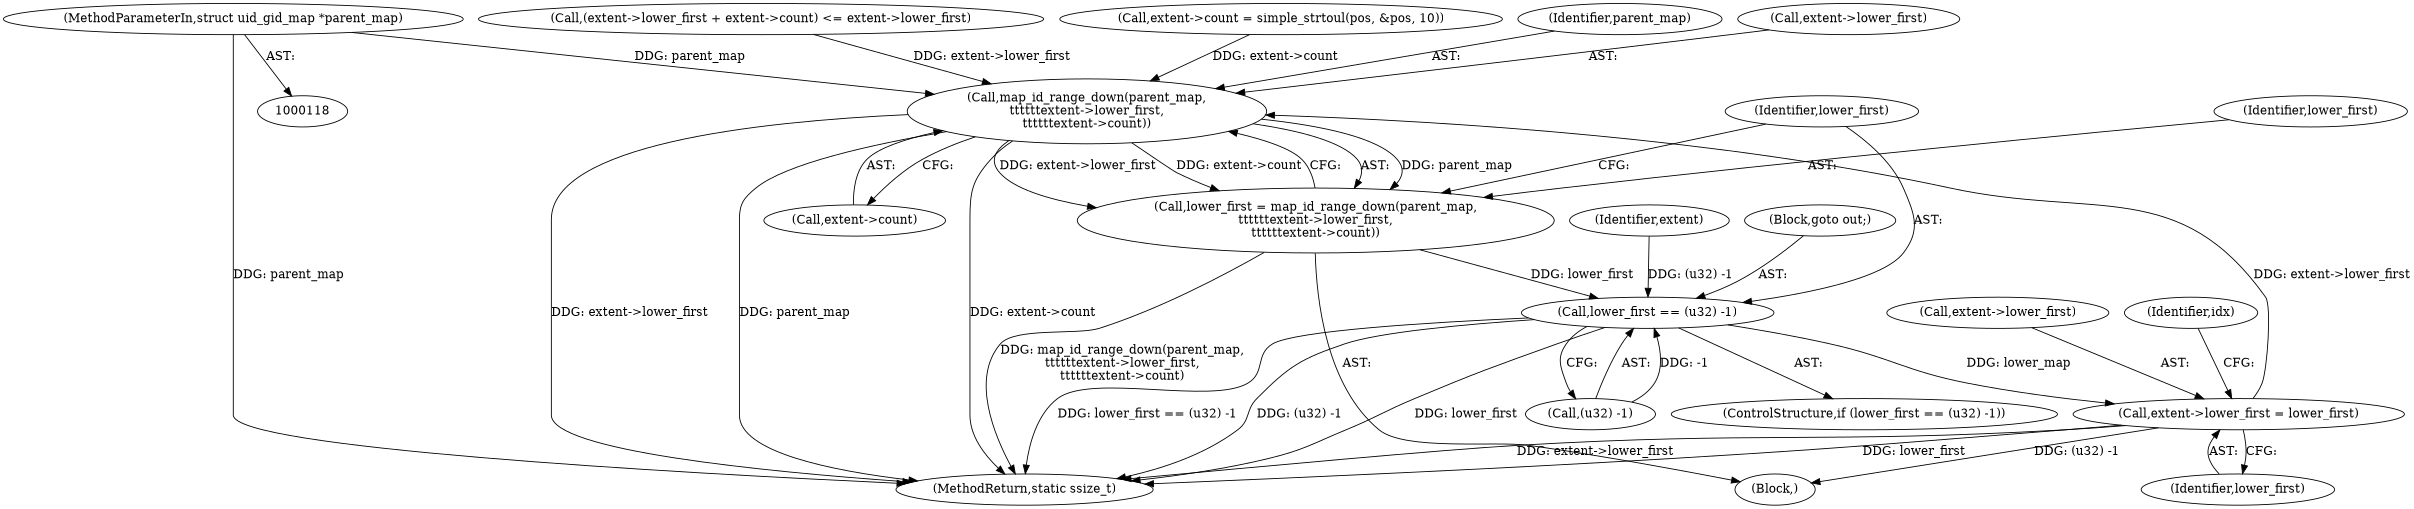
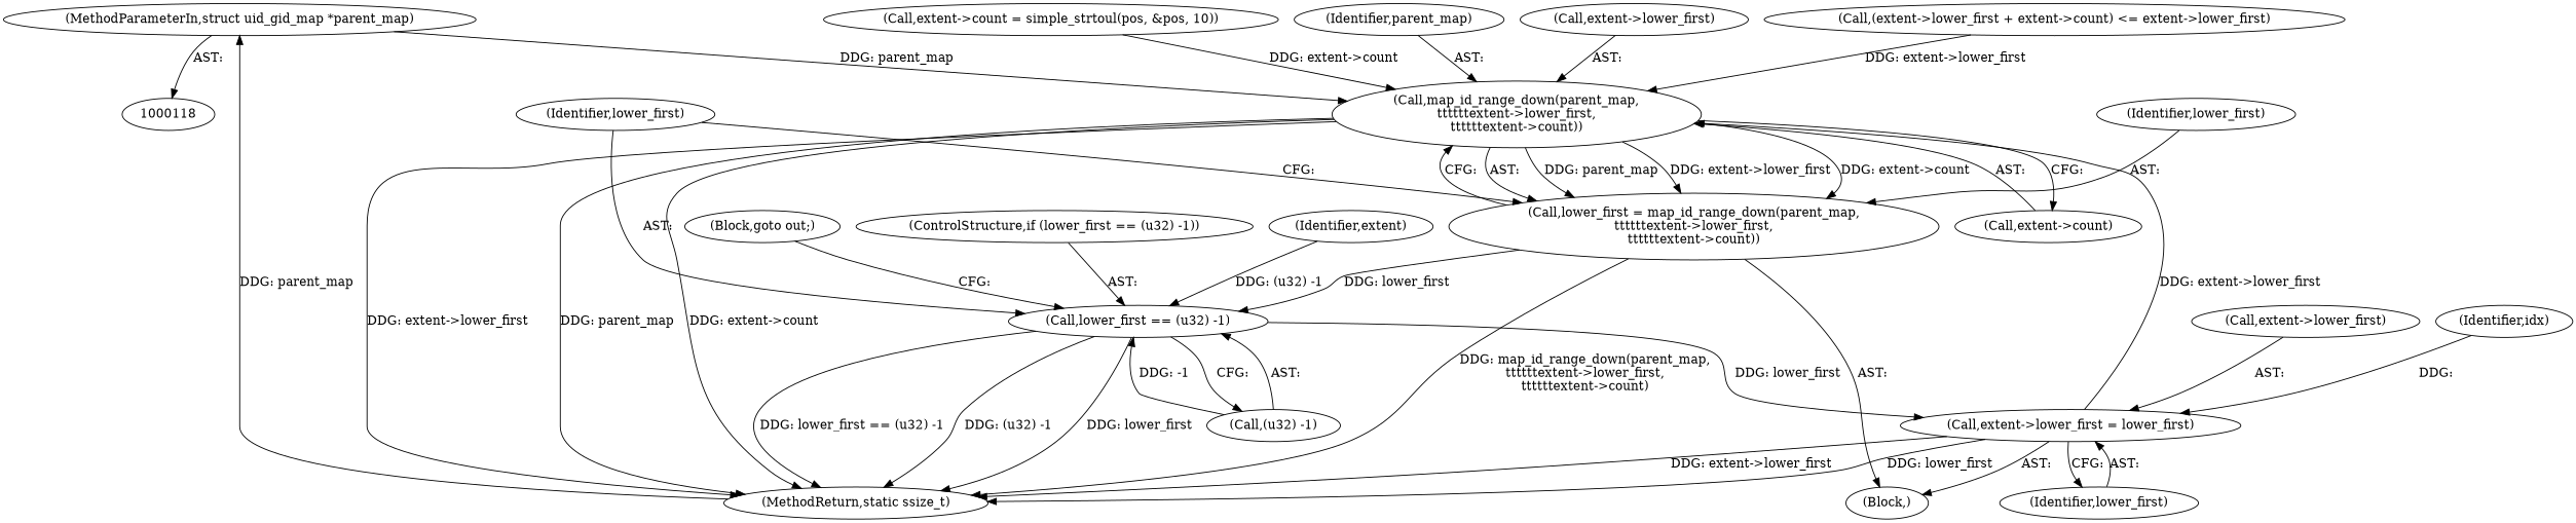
  digraph {
    n1 [label="(MethodParameterIn,struct uid_gid_map *parent_map)"]
    n2 [label="(Call,map_id_range_down(parent_map,\n\t\t\t\t\t\textent->lower_first,\n\t\t\t\t\t\textent->count))"]
    n3 [label="(MethodReturn,static ssize_t)"]
    1000118
    n5 [label="(Call,lower_first = map_id_range_down(parent_map,\n\t\t\t\t\t\textent->lower_first,\n\t\t\t\t\t\textent->count))"]
    n6 [label="(Call,extent->count)"]
    n7 [label="(Call,lower_first == (u32) -1)"]
    n8 [label="(Block,)"]
    n9 [label="(Call,extent->lower_first = lower_first)"]
    n10 [label="(Call,(u32) -1)"]
    n11 [label="(ControlStructure,if (lower_first == (u32) -1))"]
    n12 [label="(Identifier,lower_first)"]
    n13 [label="(Call,extent->lower_first)"]
    n14 [label="(Call,(extent->lower_first + extent->count) <= extent->lower_first)"]
    n15 [label="(Call,extent->count = simple_strtoul(pos, &pos, 10))"]
    n16 [label="(Identifier,lower_first)"]
    n17 [label="(Call,extent->lower_first)"]
    n18 [label="(Identifier,lower_first)"]
    n19 [label="(Identifier,extent)"]
    n20 [label="(Identifier,idx)"]
    n21 [label="(Block,goto out;)"]
    n22 [label="(Identifier,parent_map)"]
    n1 -> n2 [label="DDG: parent_map"]
-   n1 -> n3 [label="DDG: parent_map"]
+   n3 -> n1 [label="DDG: parent_map"]
    n1 -> 1000118 [label="AST: "]
    n2 -> n3 [label="DDG: extent->count"]
    n2 -> n3 [label="DDG: extent->lower_first"]
    n2 -> n3 [label="DDG: parent_map"]
    n2 -> n5 [label="AST: "]
    n2 -> n5 [label="DDG: parent_map"]
    n2 -> n5 [label="DDG: extent->lower_first"]
    n2 -> n5 [label="DDG: extent->count"]
    n2 -> n6 [label="CFG: "]
    n5 -> n2 [label="CFG: "]
    n5 -> n3 [label="DDG: map_id_range_down(parent_map,\n\t\t\t\t\t\textent->lower_first,\n\t\t\t\t\t\textent->count)"]
    n5 -> n7 [label="DDG: lower_first"]
    n5 -> n8 [label="AST: "]
    n6 -> n2 [label="AST: "]
    n7 -> n3 [label="DDG: lower_first"]
    n7 -> n3 [label="DDG: lower_first == (u32) -1"]
    n7 -> n3 [label="DDG: (u32) -1"]
-   n7 -> n9 [label="DDG: lower_map"]
+   n7 -> n9 [label="DDG: lower_first"]
    n7 -> n10 [label="CFG: "]
-   n7 -> n11 [label="AST: "]
+   n11 -> n7 [label="AST: "]
    n9 -> n2 [label="DDG: extent->lower_first"]
    n9 -> n3 [label="DDG: extent->lower_first"]
    n9 -> n3 [label="DDG: lower_first"]
-   n9 -> n8 [label="DDG: (u32) -1"]
+   n9 -> n8 [label="AST: "]
    n9 -> n12 [label="CFG: "]
    n10 -> n7 [label="AST: "]
    n10 -> n7 [label="DDG: -1"]
    n12 -> n9 [label="AST: "]
    n13 -> n2 [label="AST: "]
    n14 -> n2 [label="DDG: extent->lower_first"]
    n15 -> n2 [label="DDG: extent->count"]
    n16 -> n5 [label="CFG: "]
    n16 -> n7 [label="AST: "]
    n17 -> n9 [label="AST: "]
    n18 -> n5 [label="AST: "]
    n19 -> n7 [label="DDG: (u32) -1"]
-   n20 -> n9 [label="CFG: "]
-   n21 -> n7 [label="AST: "]
+   n20 -> n9 [label="DDG: "]
+   n21 -> n7 [label="CFG: "]
    n22 -> n2 [label="AST: "]
  }
